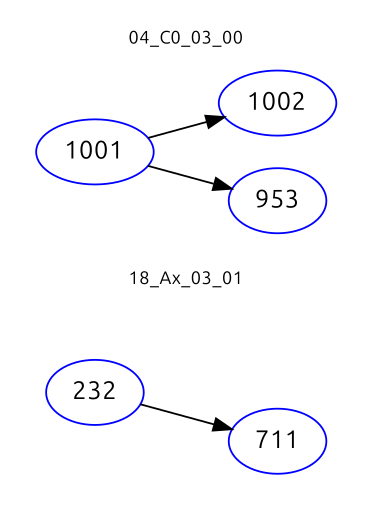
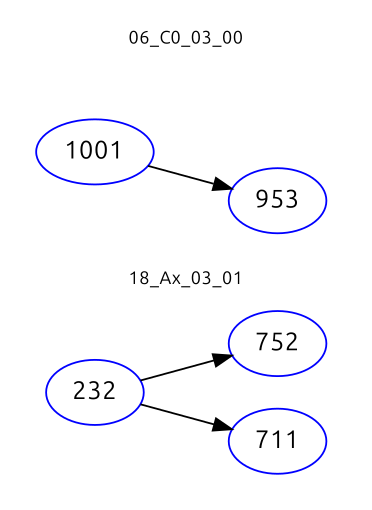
  digraph {
    fontname=Ubuntu
    rankdir=LR
    node [color=blue fontname=Ubuntu]
    edge [color=black fontname=Ubuntu]
    n1 [label=232]
    n2 [label=711]
+   n3 [label=752]
    n4 [label=1001]
    n5 [label=953]
-   n6 [label=1002]
    subgraph cluster_1 {
      color=white
      fontsize=10
      label="18_Ax_03_01"
      n1
      n2
+     n3
    }
    subgraph cluster_2 {
      color=white
      fontsize=10
-     label="04_C0_03_00"
+     label="06_C0_03_00"
      n4
      n5
-     n6
    }
    n1 -> n2
+   n1 -> n3
    n4 -> n5
-   n4 -> n6
  }
